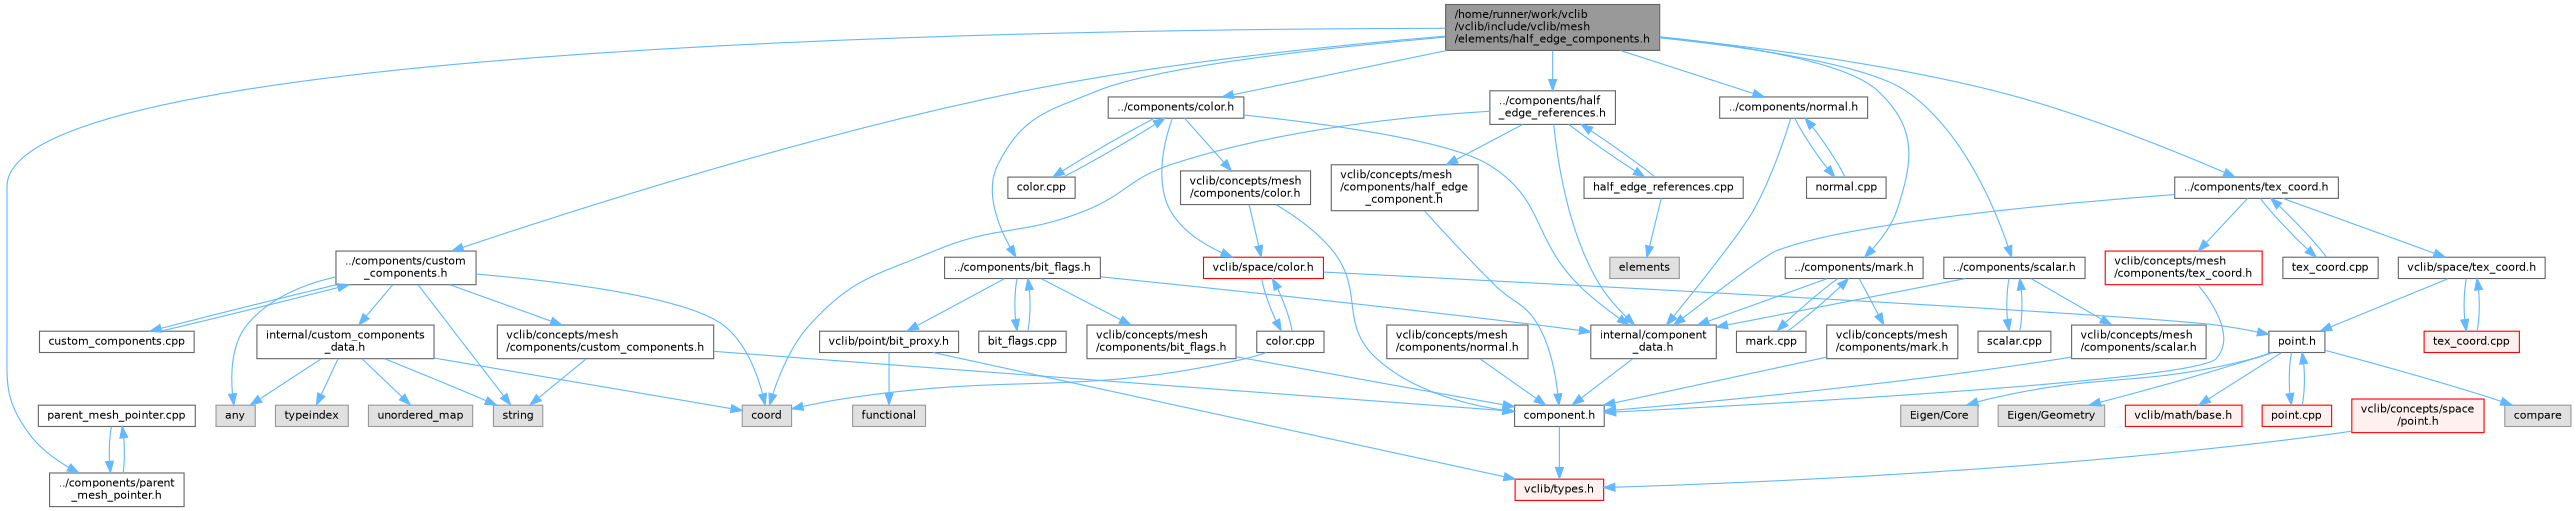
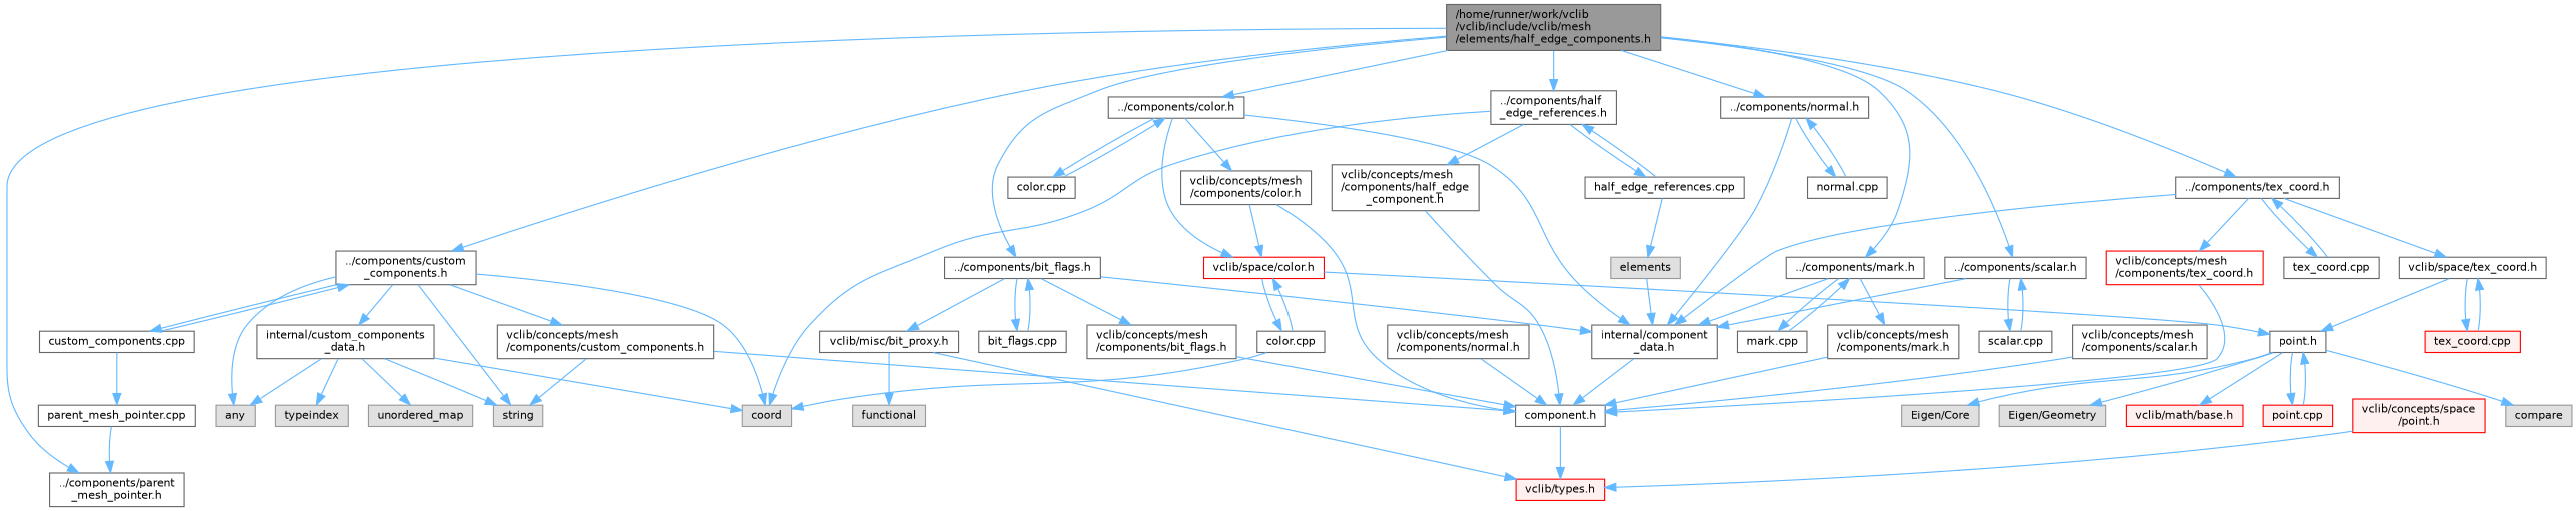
  digraph {
    node [color=grey40 fillcolor=white fontname=Helvetica fontsize=10 shape=box style=filled]
    edge [color=steelblue1 fontname=Helvetica fontsize=10 labelfontname=Helvetica labelfontsize=10 style=solid]
    n1 [color=gray40 fillcolor=grey60 fontcolor=black height=0.2 label="/home/runner/work/vclib\l/vclib/include/vclib/mesh\l/elements/half_edge_components.h" width=0.4]
    n2 [height=0.2 label="../components/bit_flags.h" width=0.4]
    n3 [height=0.2 label="../components/color.h" width=0.4]
    n4 [height=0.2 label="../components/custom\l_components.h" width=0.4]
    n5 [height=0.2 label="../components/half\l_edge_references.h" width=0.4]
    n6 [height=0.2 label="../components/mark.h" width=0.4]
    n7 [height=0.2 label="../components/normal.h" width=0.4]
    n8 [height=0.2 label="../components/parent\l_mesh_pointer.h" width=0.4]
    n9 [height=0.2 label="../components/scalar.h" width=0.4]
    n10 [height=0.2 label="../components/tex_coord.h" width=0.4]
    n11 [height=0.2 label="vclib/concepts/mesh\l/components/bit_flags.h" width=0.4]
-   n12 [height=0.2 label="vclib/point/bit_proxy.h" width=0.4]
+   n12 [height=0.2 label="vclib/misc/bit_proxy.h" width=0.4]
    n13 [height=0.2 label="internal/component\l_data.h" width=0.4]
    n14 [height=0.2 label="bit_flags.cpp" width=0.4]
    n15 [height=0.2 label="vclib/concepts/mesh\l/components/color.h" width=0.4]
    n16 [color=red height=0.2 label="vclib/space/color.h" width=0.4]
    n17 [height=0.2 label="color.cpp" width=0.4]
    n18 [color=grey60 fillcolor="#E0E0E0" height=0.2 label=coord width=0.4]
    n19 [color=grey60 fillcolor="#E0E0E0" height=0.2 label=any width=0.4]
    n20 [color=grey60 fillcolor="#E0E0E0" height=0.2 label=string width=0.4]
    n21 [height=0.2 label="vclib/concepts/mesh\l/components/custom_components.h" width=0.4]
    n22 [height=0.2 label="internal/custom_components\l_data.h" width=0.4]
    n23 [height=0.2 label="custom_components.cpp" width=0.4]
    n24 [height=0.2 label="vclib/concepts/mesh\l/components/half_edge\l_component.h" width=0.4]
    n25 [height=0.2 label="half_edge_references.cpp" width=0.4]
    n26 [height=0.2 label="vclib/concepts/mesh\l/components/mark.h" width=0.4]
    n27 [height=0.2 label="mark.cpp" width=0.4]
    n28 [height=0.2 label="normal.cpp" width=0.4]
    n29 [height=0.2 label="parent_mesh_pointer.cpp" width=0.4]
    n30 [height=0.2 label="vclib/concepts/mesh\l/components/scalar.h" width=0.4]
    n31 [height=0.2 label="scalar.cpp" width=0.4]
    n32 [color=red height=0.2 label="vclib/concepts/mesh\l/components/tex_coord.h" width=0.4]
    n33 [height=0.2 label="vclib/space/tex_coord.h" width=0.4]
    n34 [height=0.2 label="tex_coord.cpp" width=0.4]
    n35 [height=0.2 label="component.h" width=0.4]
    n36 [color=red fillcolor="#FFF0F0" height=0.2 label="vclib/types.h" width=0.4]
    n37 [color=grey60 fillcolor="#E0E0E0" height=0.2 label=functional width=0.4]
    n38 [height=0.2 label="point.h" width=0.4]
    n39 [height=0.2 label="color.cpp" width=0.4]
    n40 [color=grey60 fillcolor="#E0E0E0" height=0.2 label=compare width=0.4]
    n41 [color=grey60 fillcolor="#E0E0E0" height=0.2 label="Eigen/Core" width=0.4]
    n42 [color=grey60 fillcolor="#E0E0E0" height=0.2 label="Eigen/Geometry" width=0.4]
    n43 [color=red fillcolor="#FFF0F0" height=0.2 label="vclib/math/base.h" width=0.4]
    n44 [color=red fillcolor="#FFF0F0" height=0.2 label="point.cpp" width=0.4]
    n45 [color=red fillcolor="#FFF0F0" height=0.2 label="vclib/concepts/space\l/point.h" width=0.4]
    n46 [color=grey60 fillcolor="#E0E0E0" height=0.2 label=unordered_map width=0.4]
    n47 [color=grey60 fillcolor="#E0E0E0" height=0.2 label=typeindex width=0.4]
    n48 [color=grey60 fillcolor="#E0E0E0" height=0.2 label=elements width=0.4]
    n49 [height=0.2 label="vclib/concepts/mesh\l/components/normal.h" width=0.4]
    n50 [color=red fillcolor="#FFF0F0" height=0.2 label="tex_coord.cpp" width=0.4]
    n1 -> n2
    n1 -> n3
    n1 -> n4
    n1 -> n5
    n1 -> n6
    n1 -> n7
    n1 -> n8
    n1 -> n9
    n1 -> n10
    n2 -> n11
    n2 -> n12
    n2 -> n13
    n2 -> n14
    n3 -> n13
    n3 -> n15
    n3 -> n16
    n3 -> n17
    n4 -> n18
    n4 -> n19
    n4 -> n20
    n4 -> n21
    n4 -> n22
    n4 -> n23
-   n5 -> n13
+   n48 -> n13
    n5 -> n18
    n5 -> n24
    n5 -> n25
    n6 -> n13
    n6 -> n26
    n6 -> n27
    n7 -> n13
    n7 -> n28
-   n8 -> n29
+   n23 -> n29
    n9 -> n13
-   n9 -> n30
    n9 -> n31
    n10 -> n13
    n10 -> n32
    n10 -> n33
    n10 -> n34
    n11 -> n35
    n12 -> n36
    n12 -> n37
    n13 -> n35
    n14 -> n2
    n15 -> n16
    n15 -> n35
    n16 -> n38
    n16 -> n39
    n17 -> n3
    n21 -> n20
    n21 -> n35
    n22 -> n18
    n22 -> n19
    n22 -> n20
    n22 -> n46
    n22 -> n47
    n23 -> n4
    n24 -> n35
    n25 -> n5
    n25 -> n48
    n26 -> n35
    n27 -> n6
    n28 -> n7
    n29 -> n8
    n30 -> n35
    n31 -> n9
    n32 -> n35
    n33 -> n38
    n33 -> n50
    n34 -> n10
    n35 -> n36
    n38 -> n40
    n38 -> n41
    n38 -> n42
    n38 -> n43
    n38 -> n44
    n39 -> n16
    n39 -> n18
    n44 -> n38
    n45 -> n36
    n49 -> n35
    n50 -> n33
  }
